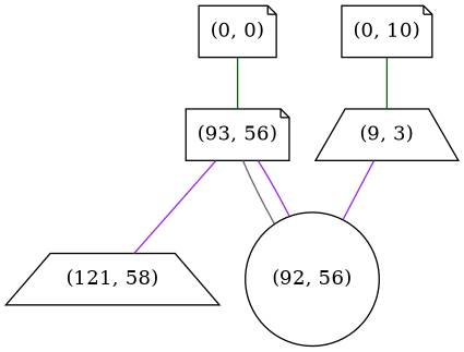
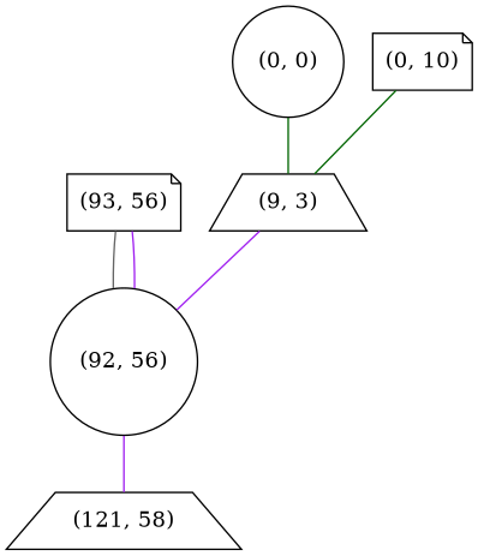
  graph {
    node [shape=trapezium]
    edge [color=purple weight=1]
    "(9, 3)"
-   "(0, 0)" [shape=note]
+   "(0, 0)" [shape=circle]
    "(92, 56)" [shape=circle]
    "(93, 56)" [shape=note]
    n5 [label="(121, 58)"]
    n6 [label="(0, 10)" shape=note]
    "(9, 3)" -- "(92, 56)"
-   "(0, 0)" -- "(93, 56)" [color=darkgreen weight=4]
+   "(0, 0)" -- "(9, 3)" [color=darkgreen weight=4]
    "(93, 56)" -- "(92, 56)" [color=gray40]
    "(93, 56)" -- "(92, 56)"
-   "(93, 56)" -- n5
+   "(92, 56)" -- n5
    n6 -- "(9, 3)" [color=darkgreen]
  }
